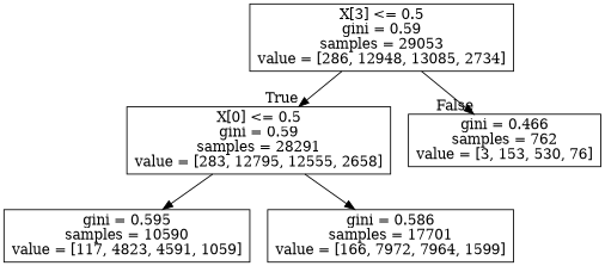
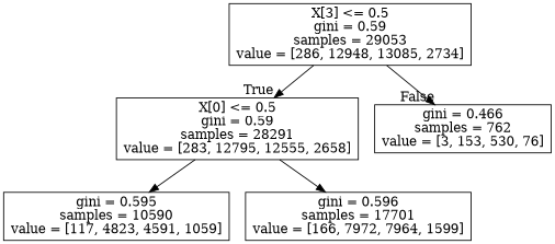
  digraph {
    node [shape=box]
    n1 [label="X[3] <= 0.5\ngini = 0.59\nsamples = 29053\nvalue = [286, 12948, 13085, 2734]"]
    n2 [label="X[0] <= 0.5\ngini = 0.59\nsamples = 28291\nvalue = [283, 12795, 12555, 2658]"]
    n3 [label="gini = 0.466\nsamples = 762\nvalue = [3, 153, 530, 76]"]
    n4 [label="gini = 0.595\nsamples = 10590\nvalue = [117, 4823, 4591, 1059]"]
-   n5 [label="gini = 0.586\nsamples = 17701\nvalue = [166, 7972, 7964, 1599]"]
+   n5 [label="gini = 0.596\nsamples = 17701\nvalue = [166, 7972, 7964, 1599]"]
    n1 -> n2 [headlabel=True labelangle=45 labeldistance=2.5]
    n1 -> n3 [headlabel=False labelangle=-45 labeldistance=2.5]
    n2 -> n4
    n2 -> n5
  }
